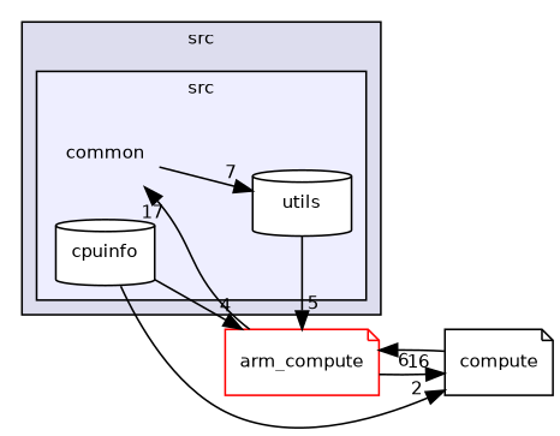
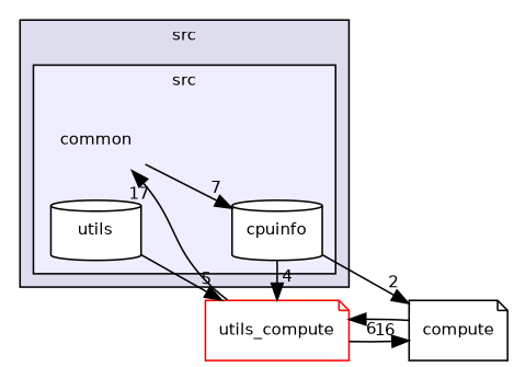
  digraph {
    compound=true
    rankdir=LR
    node [fontname=Helvetica fontsize=10 shape=cylinder fillcolor=white style=filled]
    edge [labeldistance=1.5 labelfontname=Helvetica labelfontsize=10]
    n1 [label=common shape=plaintext fillcolor="" style=""]
    n2 [label=cpuinfo]
    n3 [label=utils]
-   n4 [color=red label=arm_compute shape=note]
+   n4 [color=red label=utils_compute shape=note]
    n5 [label=compute shape=note fillcolor="" style=""]
    subgraph cluster_1 {
      bgcolor="#ddddee"
      fontname=Helvetica
      fontsize=10
      label=src
      pencolor=black
      subgraph cluster_2 {
        bgcolor="#eeeeff"
        fontname=Helvetica
        fontsize=10
        label=src
        pencolor=black
        n1
        n2
        n3
      }
    }
-   n1 -> n3 [headlabel=7]
+   n1 -> n2 [headlabel=7]
    n2 -> n4 [headlabel=4]
    n2 -> n5 [headlabel=2]
    n3 -> n4 [headlabel=5]
    n4 -> n1 [headlabel=17]
    n4 -> n5 [headlabel=16]
    n5 -> n4 [headlabel=6]
  }
